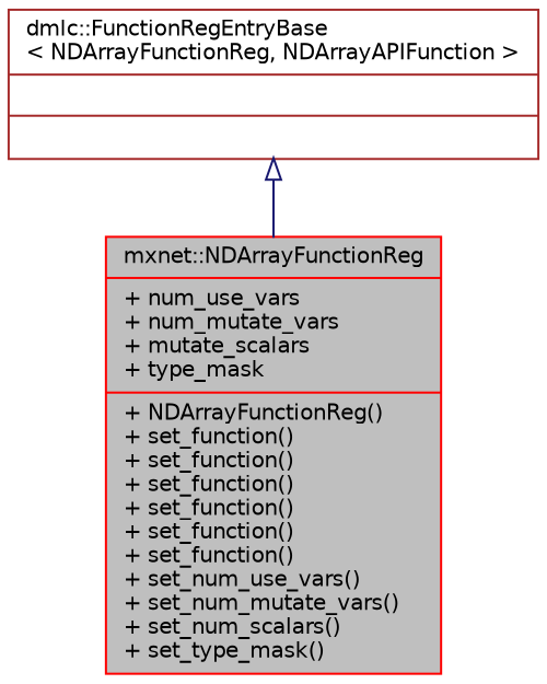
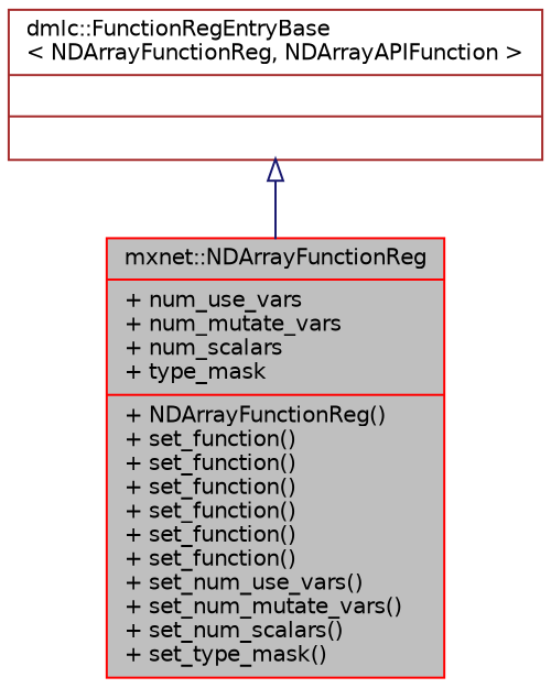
  digraph {
    node [fontname=Helvetica fontsize=10 shape=record style=filled]
-   n1 [color=red fillcolor=grey75 fontcolor=black height=0.2 label="{mxnet::NDArrayFunctionReg\n|+ num_use_vars\l+ num_mutate_vars\l+ mutate_scalars\l+ type_mask\l|+ NDArrayFunctionReg()\l+ set_function()\l+ set_function()\l+ set_function()\l+ set_function()\l+ set_function()\l+ set_function()\l+ set_num_use_vars()\l+ set_num_mutate_vars()\l+ set_num_scalars()\l+ set_type_mask()\l}" width=0.4]
+   n1 [color=red fillcolor=grey75 fontcolor=black height=0.2 label="{mxnet::NDArrayFunctionReg\n|+ num_use_vars\l+ num_mutate_vars\l+ num_scalars\l+ type_mask\l|+ NDArrayFunctionReg()\l+ set_function()\l+ set_function()\l+ set_function()\l+ set_function()\l+ set_function()\l+ set_function()\l+ set_num_use_vars()\l+ set_num_mutate_vars()\l+ set_num_scalars()\l+ set_type_mask()\l}" width=0.4]
    n2 [color=brown fillcolor=white height=0.2 label="{dmlc::FunctionRegEntryBase\l\< NDArrayFunctionReg, NDArrayAPIFunction \>\n||}" width=0.4]
    n2 -> n1 [arrowtail=onormal color=midnightblue dir=back fontname=Helvetica fontsize=10 labelfontname=Helvetica labelfontsize=10 style=solid]
  }
